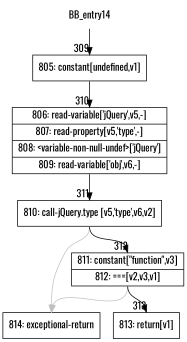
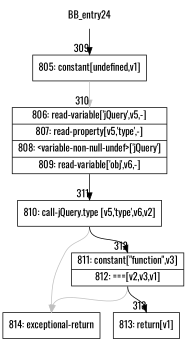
  digraph {
    fontname=Oswald
    rankdir=TD
    node [fontname=Oswald shape=record]
    edge [fontname=Oswald headport=n tailport=s]
-   BB_entry24 [shape=none label=BB_entry14]
+   BB_entry24 [shape=none]
    n2 [label="{805: constant[undefined,v1]}"]
    n3 [label="{806: read-variable['jQuery',v5,-]|807: read-property[v5,'type',-]|808: \<variable-non-null-undef\>['jQuery']|809: read-variable['obj',v6,-]}"]
    n4 [label="{810: call-jQuery.type [v5,'type',v6,v2]}"]
    n5 [label="{814: exceptional-return}"]
    n6 [label="{811: constant[\"function\",v3]|812: ===[v2,v3,v1]}"]
    n7 [label="{813: return[v1]}"]
    BB_entry24 -> n2 [headlabel="    309"]
-   n2 -> n3 [headlabel="      310"]
+   n2 -> n3 [headlabel="      310" color=gray]
    n3 -> n4 [headlabel="      311"]
    n4 -> n5 [color=gray]
    n4 -> n6 [headlabel="      312"]
    n6 -> n5 [color=gray]
    n6 -> n7 [headlabel="      313"]
  }
